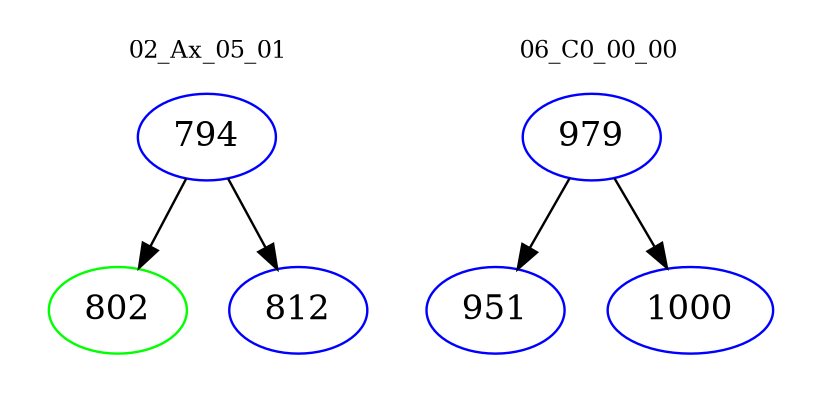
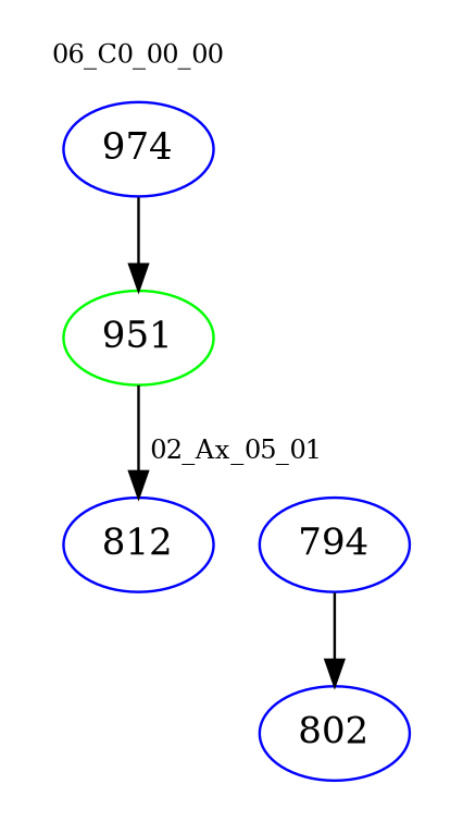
  digraph {
    node [color=blue]
    edge [color=black]
    n1 [label=794]
-   n2 [color=green label=802]
+   n2 [label=802]
    n3 [label=812]
-   n4 [label=979]
-   n5 [label=951]
-   n6 [label=1000]
+   n4 [label=974]
+   n5 [color=green label=951]
    subgraph cluster_1 {
      color=white
      fontsize=10
      label="02_Ax_05_01"
      n1
      n2
      n3
    }
    subgraph cluster_2 {
      color=white
      fontsize=10
      label="06_C0_00_00"
      n4
      n5
-     n6
    }
    n1 -> n2
-   n1 -> n3
+   n5 -> n3
    n4 -> n5
-   n4 -> n6
  }
